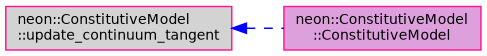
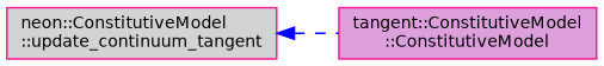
  digraph {
    rankdir=LR
    node [color=deeppink fontname=Helvetica fontsize=10 shape=record style=filled]
    n1 [fillcolor=lightgrey fontcolor=black height=0.2 label="neon::ConstitutiveModel\l::update_continuum_tangent" width=0.4]
-   n2 [fillcolor=plum height=0.2 label="neon::ConstitutiveModel\l::ConstitutiveModel" width=0.4]
+   n2 [fillcolor=plum height=0.2 label="tangent::ConstitutiveModel\l::ConstitutiveModel" width=0.4]
    n1 -> n2 [color=blue dir=back fontname=Helvetica fontsize=10 labelfontname=Helvetica labelfontsize=10 style=dashed]
  }
